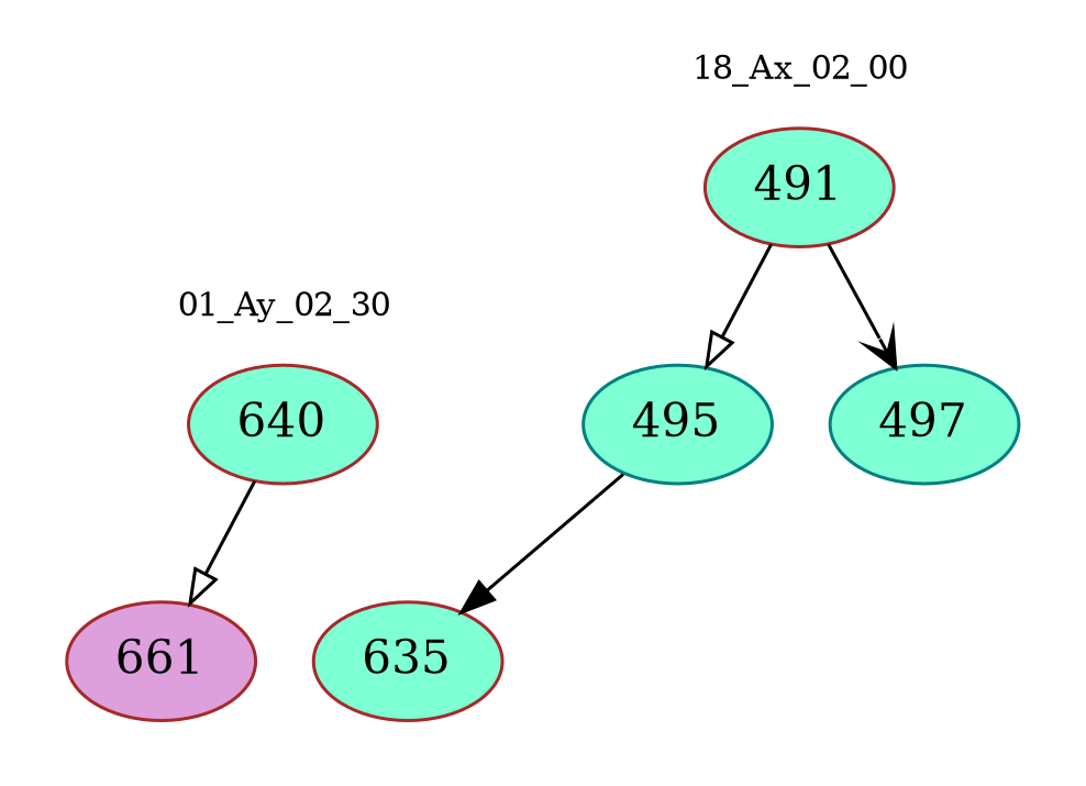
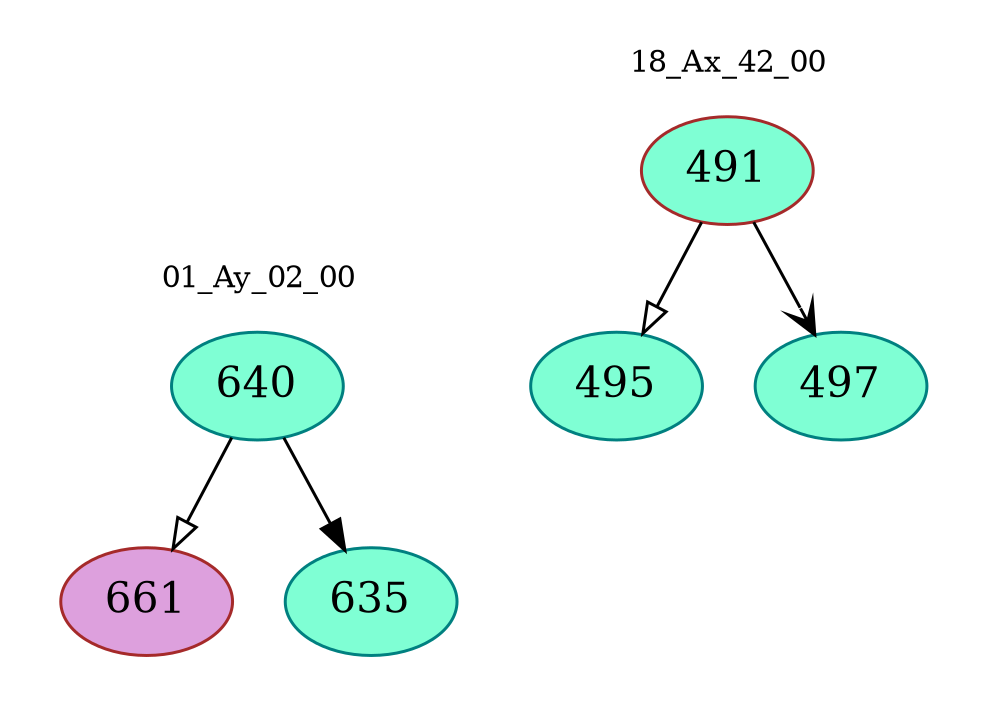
  digraph {
    node [color=teal fillcolor=aquamarine style=filled]
    edge [arrowhead=onormal color=black]
-   n1 [color=brown label=640]
-   n2 [color=brown label=635]
+   n1 [label=640]
+   n2 [label=635]
    n3 [color=brown fillcolor=plum label=661]
    n4 [color=brown label=491]
    n5 [label=495]
    n6 [label=497]
    subgraph cluster_1 {
      color=white
      fontsize=10
-     label="01_Ay_02_30"
+     label="01_Ay_02_00"
      n1
      n2
      n3
    }
    subgraph cluster_2 {
      color=white
      fontsize=10
-     label="18_Ax_02_00"
+     label="18_Ax_42_00"
      n4
      n5
      n6
    }
-   n5 -> n2 [arrowhead=normal]
+   n1 -> n2 [arrowhead=normal]
    n1 -> n3
    n4 -> n5
    n4 -> n6 [arrowhead=vee]
  }
